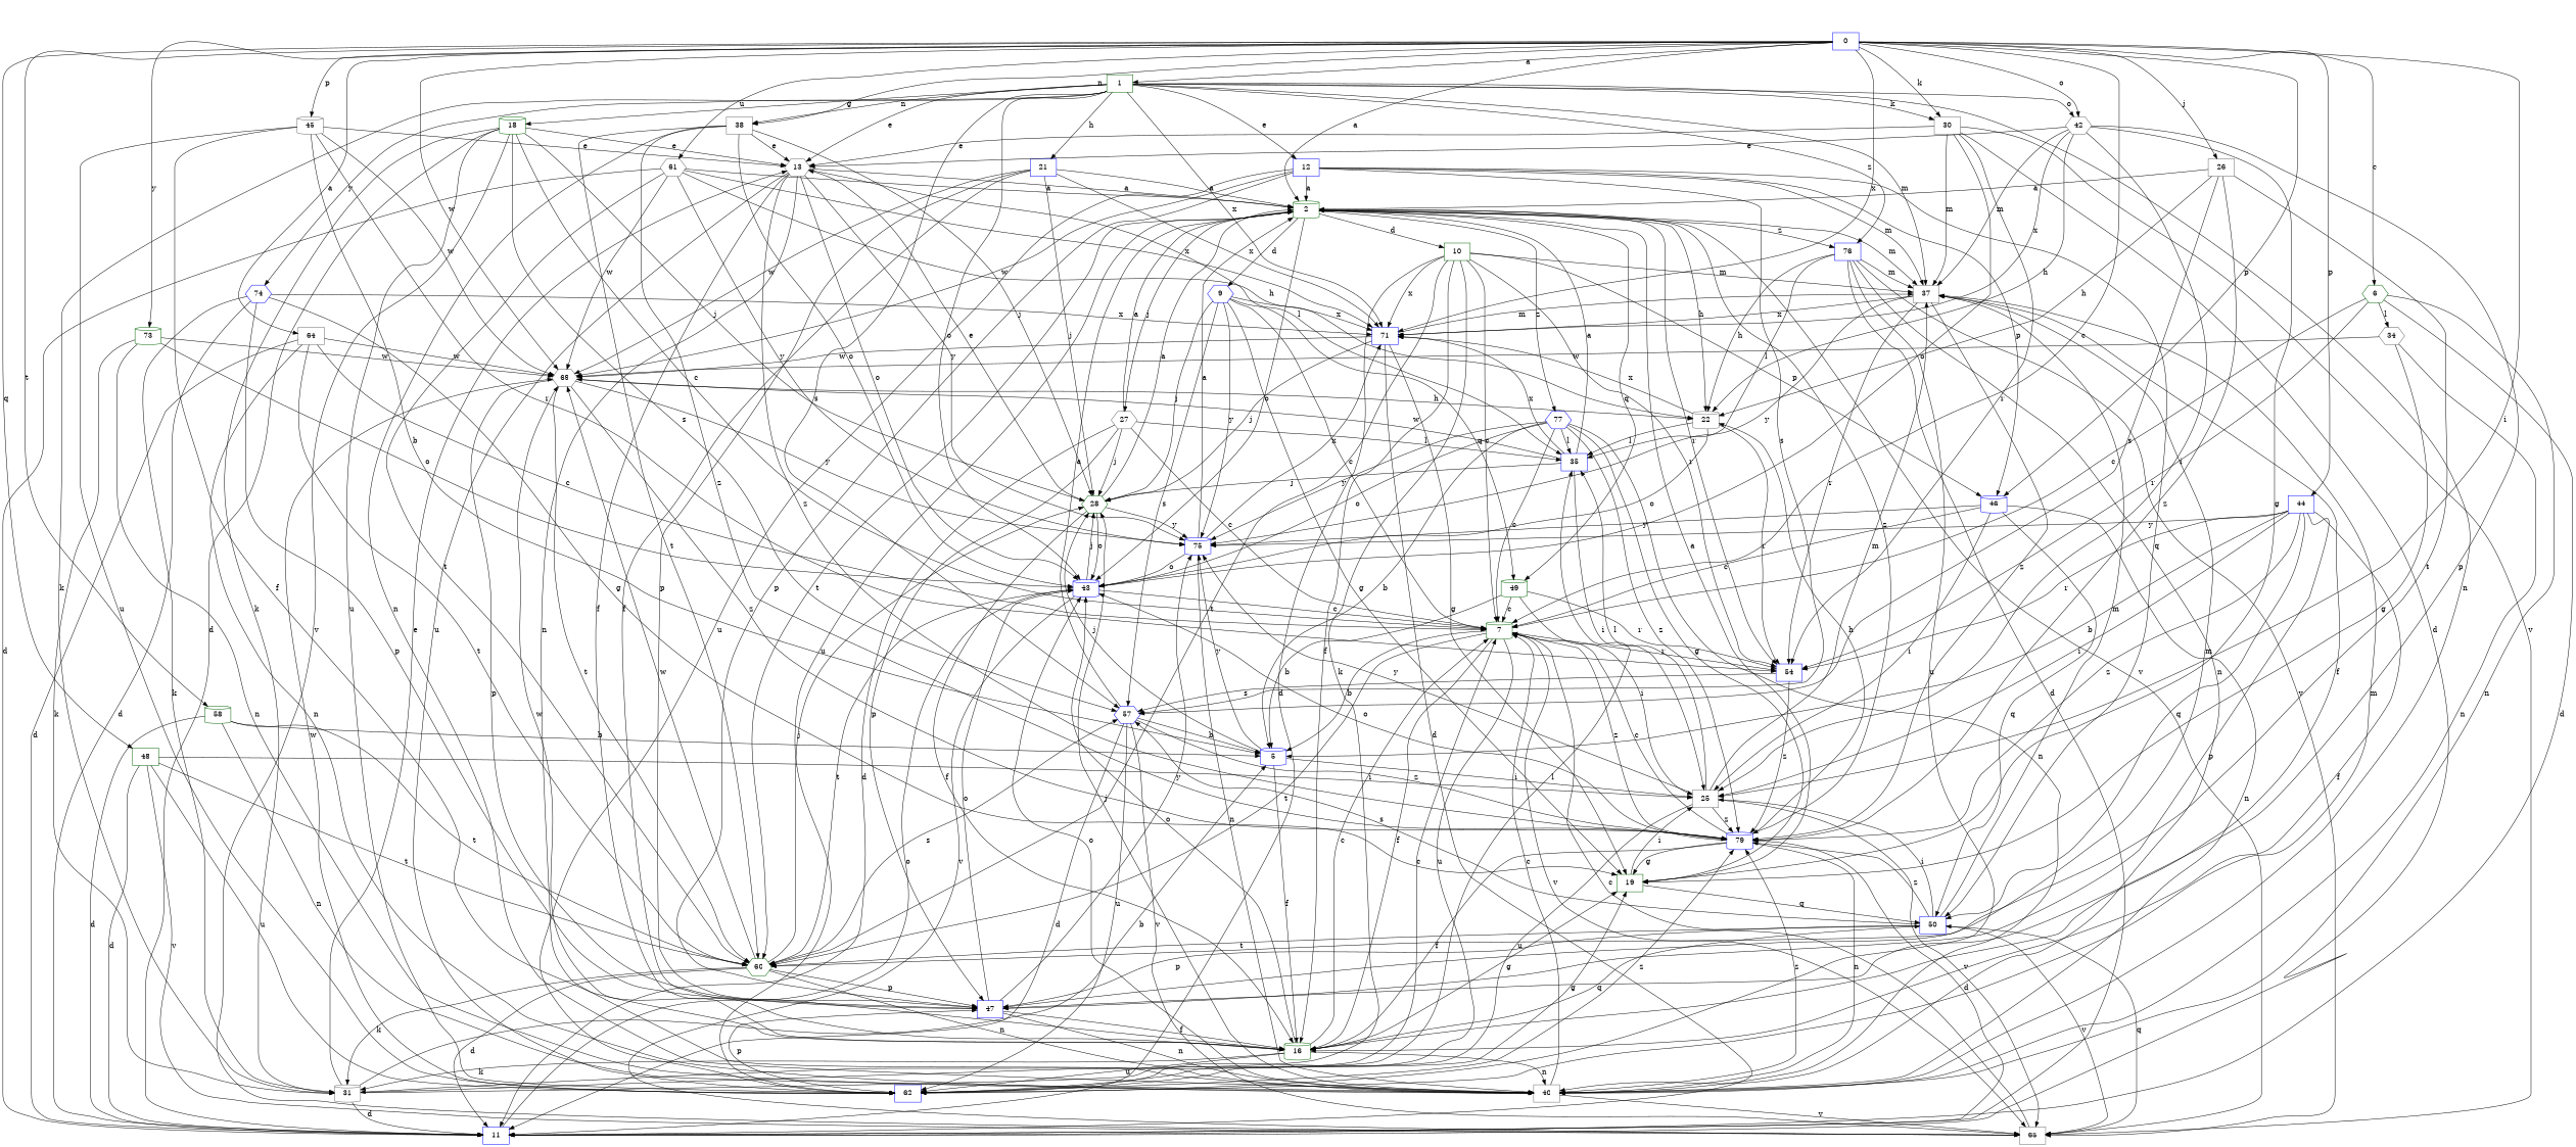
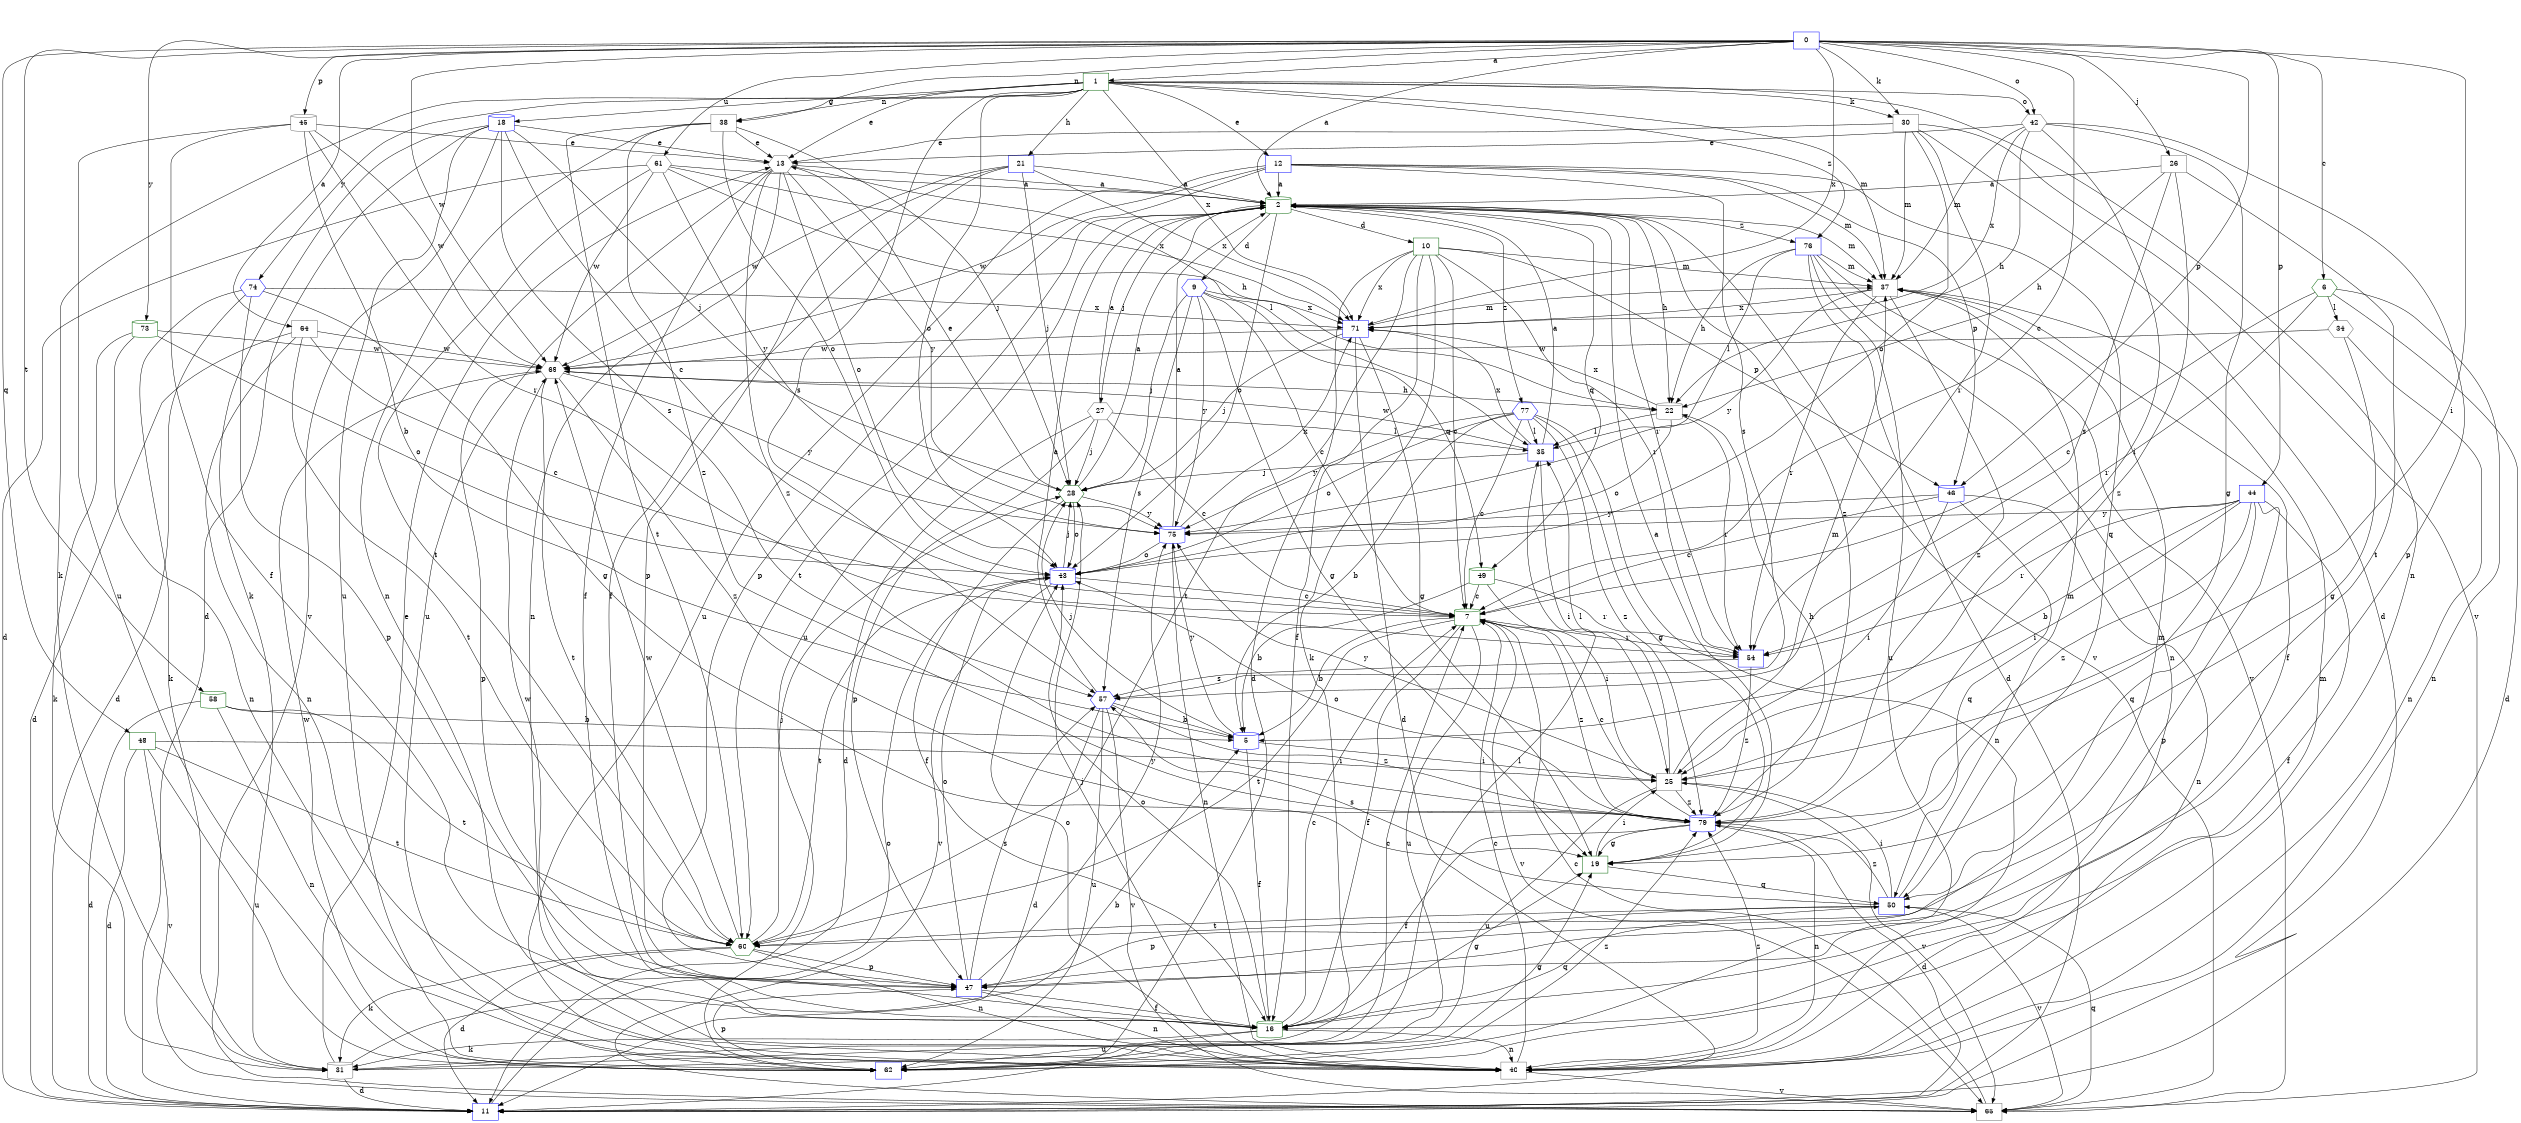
  strict digraph {
    node [color=blue shape=box]
    1 [color=darkgreen]
    0
    2 [color=darkgreen shape=cylinder]
    6 [color=darkgreen shape=hexagon]
    7 [color=darkgreen shape=cylinder]
    25 [color=gray40]
    26 [color=gray40]
    30 [color=gray40]
    38 [color=gray40]
    42 [color=gray40 shape=hexagon]
    44
    45 [color=gray40 shape=cylinder]
    46 [shape=cylinder]
    48 [color=darkgreen]
    58 [color=darkgreen shape=cylinder]
    61 [color=gray40 shape=hexagon]
    64 [color=gray40]
    69 [color=gray40 shape=hexagon]
    71
    73 [color=darkgreen shape=cylinder]
    12
    13 [color=gray40 shape=hexagon]
-   18 [color=darkgreen shape=cylinder]
+   18 [shape=cylinder]
    21
    31 [color=gray40 shape=cylinder]
    37 [color=gray40]
    40 [color=gray40]
    43 [shape=cylinder]
    57 [shape=hexagon]
    74 [shape=hexagon]
    76
    9 [shape=hexagon]
    10 [color=darkgreen]
    22 [color=gray40 shape=cylinder]
    27 [color=gray40 shape=hexagon]
    49 [color=darkgreen shape=cylinder]
    54
    60 [color=darkgreen shape=hexagon]
    62
    65 [color=gray40]
    77 [shape=hexagon]
    79 [shape=cylinder]
    11
    34 [color=gray40 shape=hexagon]
    5 [shape=cylinder]
    16 [color=darkgreen shape=cylinder]
    75 [shape=cylinder]
    35
    28 [color=darkgreen shape=hexagon]
    19 [color=darkgreen]
    47
    50
    1 -> 30 [label=k]
    1 -> 38 [label=n]
    1 -> 42 [label=o]
    1 -> 71 [label=x]
    1 -> 12 [label=e]
    1 -> 13 [label=e]
    1 -> 18 [label=g]
    1 -> 21 [label=h]
    1 -> 31 [label=k]
    1 -> 37 [label=m]
    1 -> 40 [label=n]
    1 -> 43 [label=o]
    1 -> 57 [label=s]
    1 -> 74 [label=y]
    1 -> 76 [label=z]
    0 -> 1 [label=a]
    0 -> 2 [label=a]
    0 -> 6 [label=c]
    0 -> 7 [label=c]
    0 -> 25 [label=i]
    0 -> 26 [label=j]
    0 -> 30 [label=k]
    0 -> 38 [label=n]
    0 -> 42 [label=o]
    0 -> 44 [label=p]
    0 -> 45 [label=p]
    0 -> 46 [label=p]
    0 -> 48 [label=q]
    0 -> 58 [label=t]
    0 -> 61 [label=u]
    0 -> 64 [label=a]
    0 -> 69 [label=w]
    0 -> 71 [label=x]
    0 -> 73 [label=y]
    2 -> 37 [label=m]
    2 -> 43 [label=o]
    2 -> 76 [label=z]
    2 -> 9 [label=d]
    2 -> 10 [label=d]
    2 -> 22 [label=h]
    2 -> 27 [label=j]
    2 -> 49 [label=q]
    2 -> 54 [label=r]
    2 -> 60 [label=t]
    2 -> 62 [label=u]
    2 -> 65 [label=v]
    2 -> 77 [label=z]
    2 -> 79 [label=z]
    6 -> 7 [label=c]
    6 -> 40 [label=n]
    6 -> 54 [label=r]
    6 -> 11 [label=d]
    6 -> 34 [label=l]
    7 -> 54 [label=r]
    7 -> 60 [label=t]
    7 -> 62 [label=u]
    7 -> 65 [label=v]
    7 -> 79 [label=z]
    7 -> 5 [label=b]
    7 -> 16 [label=f]
    25 -> 37 [label=m]
    25 -> 62 [label=u]
    25 -> 65 [label=v]
    25 -> 79 [label=z]
    25 -> 75 [label=y]
    25 -> 35 [label=l]
    26 -> 2 [label=a]
    26 -> 57 [label=s]
    26 -> 22 [label=h]
    26 -> 60 [label=t]
    26 -> 79 [label=z]
    30 -> 13 [label=e]
    30 -> 37 [label=m]
    30 -> 43 [label=o]
    30 -> 54 [label=r]
    30 -> 65 [label=v]
    30 -> 11 [label=d]
    38 -> 13 [label=e]
    38 -> 40 [label=n]
    38 -> 43 [label=o]
    38 -> 60 [label=t]
    38 -> 79 [label=z]
    38 -> 28 [label=j]
    42 -> 25 [label=i]
    42 -> 71 [label=x]
    42 -> 13 [label=e]
    42 -> 37 [label=m]
    42 -> 22 [label=h]
    42 -> 19 [label=g]
    42 -> 47 [label=p]
    44 -> 25 [label=i]
    44 -> 54 [label=r]
    44 -> 79 [label=z]
    44 -> 5 [label=b]
    44 -> 16 [label=f]
    44 -> 75 [label=y]
    44 -> 47 [label=p]
    44 -> 50 [label=q]
    45 -> 69 [label=w]
    45 -> 13 [label=e]
    45 -> 54 [label=r]
    45 -> 62 [label=u]
    45 -> 5 [label=b]
    45 -> 16 [label=f]
    46 -> 7 [label=c]
    46 -> 25 [label=i]
    46 -> 40 [label=n]
    46 -> 75 [label=y]
    46 -> 50 [label=q]
    48 -> 25 [label=i]
    48 -> 60 [label=t]
    48 -> 62 [label=u]
    48 -> 65 [label=v]
    48 -> 11 [label=d]
    58 -> 40 [label=n]
    58 -> 60 [label=t]
    58 -> 11 [label=d]
    58 -> 5 [label=b]
    61 -> 2 [label=a]
    61 -> 69 [label=w]
    61 -> 71 [label=x]
    61 -> 22 [label=h]
    61 -> 60 [label=t]
    61 -> 11 [label=d]
    61 -> 75 [label=y]
    64 -> 7 [label=c]
    64 -> 69 [label=w]
    64 -> 40 [label=n]
    64 -> 60 [label=t]
    64 -> 11 [label=d]
    69 -> 22 [label=h]
    69 -> 60 [label=t]
    69 -> 79 [label=z]
    69 -> 75 [label=y]
    69 -> 47 [label=p]
    71 -> 69 [label=w]
    71 -> 37 [label=m]
    71 -> 11 [label=d]
    71 -> 28 [label=j]
    71 -> 19 [label=g]
    73 -> 69 [label=w]
    73 -> 31 [label=k]
    73 -> 40 [label=n]
    73 -> 43 [label=o]
    12 -> 2 [label=a]
    12 -> 46 [label=p]
    12 -> 69 [label=w]
    12 -> 37 [label=m]
    12 -> 57 [label=s]
    12 -> 62 [label=u]
    12 -> 47 [label=p]
    12 -> 50 [label=q]
    13 -> 2 [label=a]
    13 -> 40 [label=n]
    13 -> 43 [label=o]
    13 -> 62 [label=u]
    13 -> 79 [label=z]
    13 -> 16 [label=f]
    13 -> 75 [label=y]
    13 -> 35 [label=l]
    18 -> 7 [label=c]
    18 -> 13 [label=e]
    18 -> 31 [label=k]
    18 -> 57 [label=s]
    18 -> 62 [label=u]
    18 -> 65 [label=v]
    18 -> 11 [label=d]
    18 -> 28 [label=j]
    21 -> 2 [label=a]
    21 -> 69 [label=w]
    21 -> 71 [label=x]
    21 -> 16 [label=f]
    21 -> 28 [label=j]
    21 -> 47 [label=p]
    31 -> 7 [label=c]
    31 -> 13 [label=e]
    31 -> 11 [label=d]
    31 -> 5 [label=b]
    31 -> 35 [label=l]
    37 -> 71 [label=x]
    37 -> 54 [label=r]
    37 -> 79 [label=z]
    37 -> 16 [label=f]
    37 -> 75 [label=y]
    40 -> 7 [label=c]
    40 -> 43 [label=o]
    40 -> 65 [label=v]
    40 -> 79 [label=z]
    40 -> 28 [label=j]
    43 -> 7 [label=c]
    43 -> 60 [label=t]
    43 -> 65 [label=v]
    43 -> 28 [label=j]
    57 -> 2 [label=a]
    57 -> 62 [label=u]
    57 -> 65 [label=v]
    57 -> 79 [label=z]
    57 -> 11 [label=d]
    57 -> 5 [label=b]
    74 -> 71 [label=x]
    74 -> 31 [label=k]
    74 -> 11 [label=d]
    74 -> 19 [label=g]
    74 -> 47 [label=p]
    76 -> 37 [label=m]
    76 -> 40 [label=n]
    76 -> 22 [label=h]
    76 -> 62 [label=u]
    76 -> 65 [label=v]
    76 -> 11 [label=d]
    76 -> 35 [label=l]
    9 -> 7 [label=c]
    9 -> 71 [label=x]
    9 -> 57 [label=s]
    9 -> 49 [label=q]
    9 -> 75 [label=y]
    9 -> 28 [label=j]
    9 -> 19 [label=g]
    10 -> 7 [label=c]
    10 -> 46 [label=p]
    10 -> 71 [label=x]
    10 -> 31 [label=k]
    10 -> 37 [label=m]
    10 -> 54 [label=r]
    10 -> 60 [label=t]
    10 -> 11 [label=d]
    10 -> 16 [label=f]
    22 -> 71 [label=x]
    22 -> 43 [label=o]
    22 -> 54 [label=r]
    22 -> 35 [label=l]
    27 -> 2 [label=a]
    27 -> 7 [label=c]
    27 -> 11 [label=d]
    27 -> 35 [label=l]
    27 -> 28 [label=j]
    27 -> 47 [label=p]
    49 -> 7 [label=c]
    49 -> 25 [label=i]
    49 -> 54 [label=r]
    49 -> 5 [label=b]
    54 -> 57 [label=s]
    54 -> 79 [label=z]
    60 -> 69 [label=w]
    60 -> 31 [label=k]
    60 -> 40 [label=n]
-   60 -> 57 [label=s]
+   47 -> 57 [label=s]
    60 -> 11 [label=d]
    60 -> 28 [label=j]
    60 -> 47 [label=p]
    62 -> 69 [label=w]
    62 -> 37 [label=m]
    62 -> 79 [label=z]
    62 -> 19 [label=g]
    62 -> 47 [label=p]
    65 -> 7 [label=c]
    65 -> 50 [label=q]
    77 -> 7 [label=c]
    77 -> 40 [label=n]
    77 -> 43 [label=o]
    77 -> 79 [label=z]
    77 -> 5 [label=b]
    77 -> 75 [label=y]
    77 -> 35 [label=l]
    77 -> 19 [label=g]
    79 -> 7 [label=c]
    79 -> 40 [label=n]
    79 -> 43 [label=o]
    79 -> 22 [label=h]
    79 -> 11 [label=d]
    79 -> 16 [label=f]
    79 -> 19 [label=g]
    11 -> 43 [label=o]
    34 -> 69 [label=w]
    34 -> 40 [label=n]
    34 -> 19 [label=g]
    5 -> 25 [label=i]
    5 -> 16 [label=f]
    5 -> 75 [label=y]
    5 -> 28 [label=j]
    16 -> 7 [label=c]
    16 -> 69 [label=w]
    16 -> 31 [label=k]
    16 -> 40 [label=n]
    16 -> 43 [label=o]
    16 -> 62 [label=u]
    16 -> 19 [label=g]
    16 -> 50 [label=q]
    75 -> 2 [label=a]
    75 -> 71 [label=x]
    75 -> 40 [label=n]
    75 -> 43 [label=o]
    35 -> 2 [label=a]
    35 -> 25 [label=i]
    35 -> 69 [label=w]
    35 -> 71 [label=x]
    35 -> 28 [label=j]
    28 -> 2 [label=a]
    28 -> 13 [label=e]
    28 -> 43 [label=o]
    28 -> 16 [label=f]
    28 -> 75 [label=y]
    19 -> 2 [label=a]
    19 -> 25 [label=i]
    19 -> 50 [label=q]
    47 -> 37 [label=m]
    47 -> 40 [label=n]
    47 -> 43 [label=o]
    47 -> 16 [label=f]
    47 -> 75 [label=y]
    50 -> 25 [label=i]
    50 -> 37 [label=m]
    50 -> 57 [label=s]
    50 -> 60 [label=t]
    50 -> 65 [label=v]
    50 -> 79 [label=z]
    50 -> 47 [label=p]
  }
